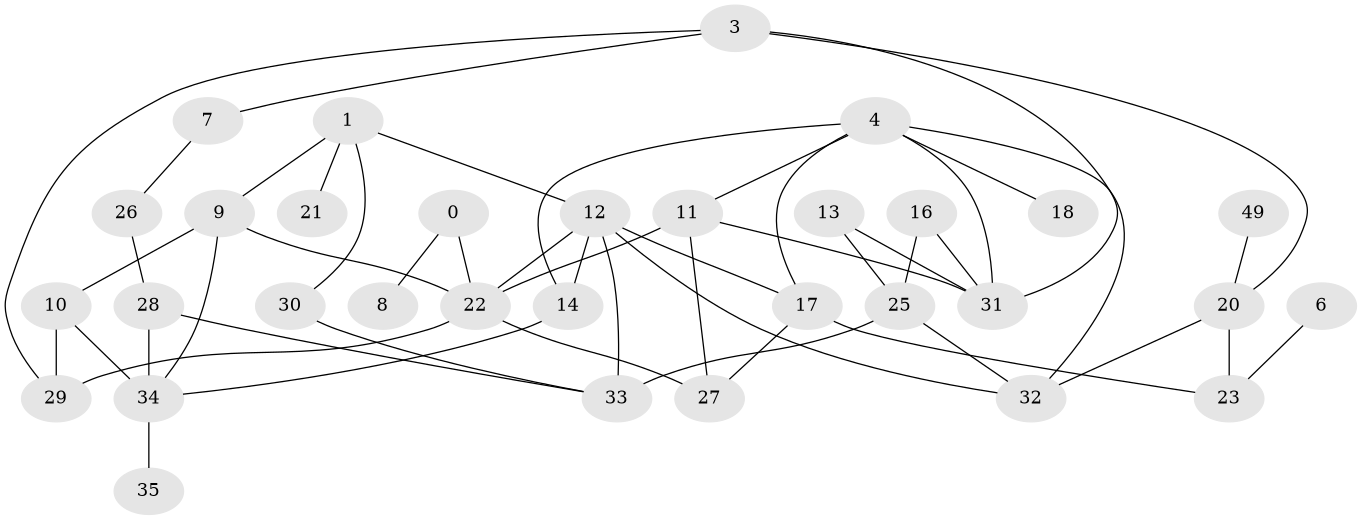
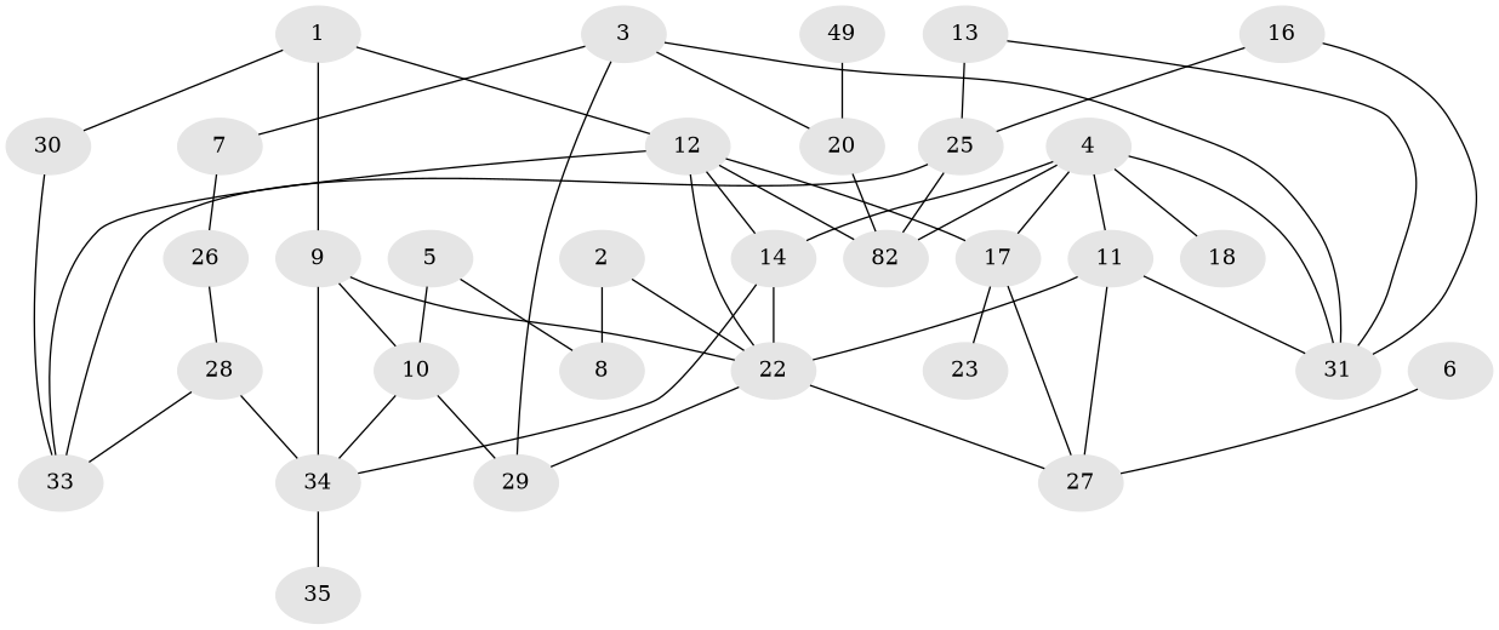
  graph {
    node [color=gray90 style=filled]
    edge [weight=1.0]
    1
    9
    12
-   21
    30
    22
    10
    34
    14
    17
-   32
+   32 [label=82]
    33
-   2 [label=0]
+   2
    8
    29
    27
    3
    7
    20
    31
    26
    23
    4
    11
    18
+   5
    6
    28
    35
    13
    25
    16
    n33 [label=49]
    1 -- 9
    1 -- 12
-   1 -- 21
    1 -- 30
    9 -- 22
    9 -- 10
    9 -- 34
    12 -- 22
    12 -- 14
    12 -- 17
    12 -- 32
    12 -- 33 [weight=2.0]
    30 -- 33
    22 -- 29
    22 -- 27
    10 -- 34
    10 -- 29
    34 -- 35
+   14 -- 22
    14 -- 34
    17 -- 27
    17 -- 23
    2 -- 22
    2 -- 8
    3 -- 29
    3 -- 7
    3 -- 20
    3 -- 31
    7 -- 26
    20 -- 32
-   20 -- 23
    26 -- 28
    4 -- 14
    4 -- 17
    4 -- 32
    4 -- 31
    4 -- 11
    4 -- 18
    11 -- 22
    11 -- 27
    11 -- 31
-   6 -- 23
+   5 -- 10
+   5 -- 8
+   6 -- 27
    28 -- 34 [weight=2.0]
    28 -- 33
    13 -- 31
    13 -- 25
    25 -- 32
    25 -- 33
    16 -- 31
    16 -- 25
    n33 -- 20
  }
